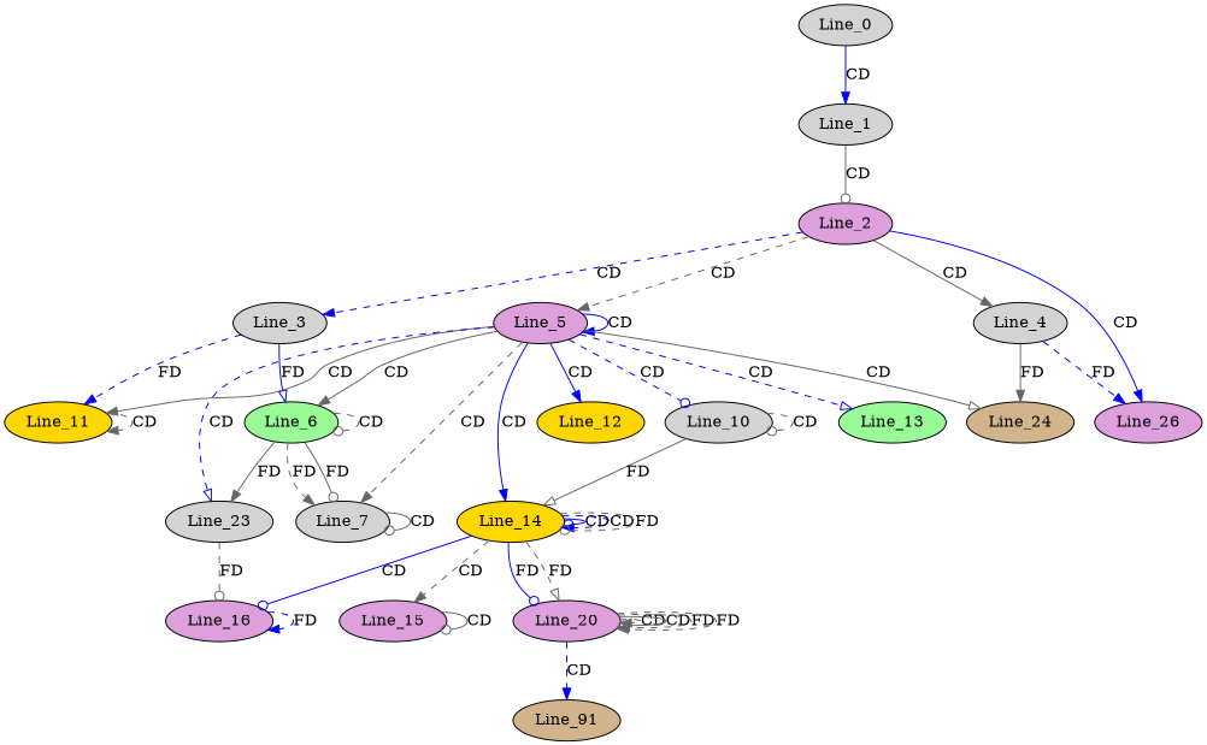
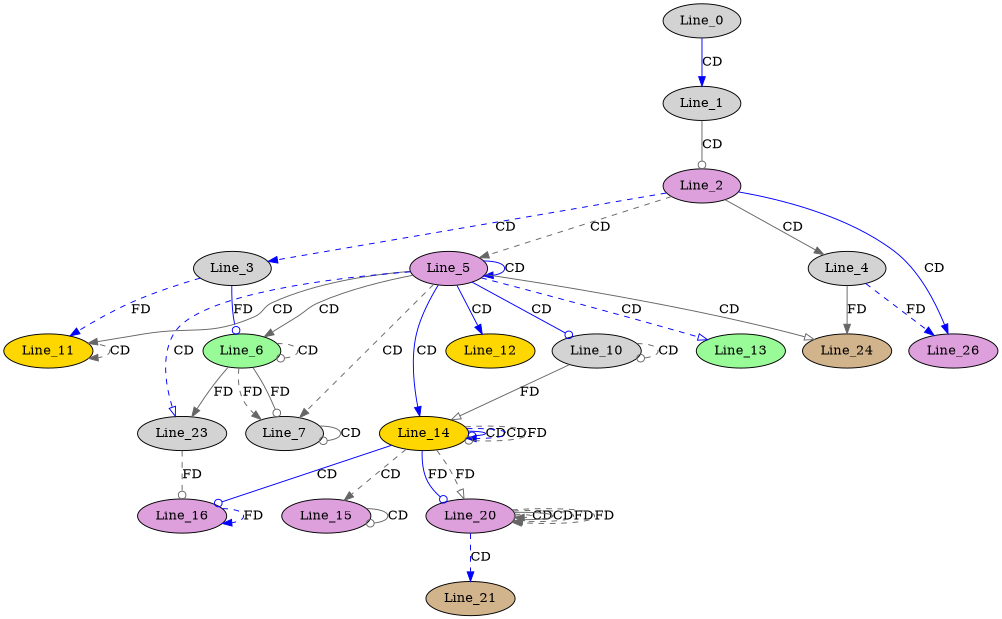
  digraph {
    node [fillcolor=lightgrey style=filled]
    edge [arrowhead=normal color=gray40 style=solid]
    Line_0
    Line_1
    Line_2 [fillcolor=plum]
    Line_3
    Line_4
    Line_5 [fillcolor=plum]
    Line_26 [fillcolor=plum]
    Line_6 [fillcolor=palegreen]
    Line_11 [fillcolor=gold]
    Line_24 [fillcolor=tan]
    Line_7
    Line_10
    Line_12 [fillcolor=gold]
    Line_13 [fillcolor=palegreen]
    Line_14 [fillcolor=gold]
    Line_23
    Line_16 [fillcolor=plum]
    Line_15 [fillcolor=plum]
    Line_20 [fillcolor=plum]
-   Line_21 [fillcolor=tan label=Line_91]
+   Line_21 [fillcolor=tan]
    Line_0 -> Line_1 [color=blue label=CD]
    Line_1 -> Line_2 [arrowhead=odot label=CD]
    Line_2 -> Line_3 [color=blue label=CD style=dashed]
    Line_2 -> Line_4 [label=CD]
    Line_2 -> Line_5 [label=CD style=dashed]
    Line_2 -> Line_26 [color=blue label=CD]
-   Line_3 -> Line_6 [arrowhead=onormal color=blue label=FD]
+   Line_3 -> Line_6 [arrowhead=odot color=blue label=FD]
    Line_3 -> Line_11 [color=blue label=FD style=dashed]
    Line_4 -> Line_26 [color=blue label=FD style=dashed]
    Line_4 -> Line_24 [label=FD]
    Line_5 -> Line_5 [color=blue label=CD]
    Line_5 -> Line_6 [label=CD]
    Line_5 -> Line_11 [label=CD]
    Line_5 -> Line_24 [arrowhead=onormal label=CD]
    Line_5 -> Line_7 [label=CD style=dashed]
-   Line_5 -> Line_10 [arrowhead=odot color=blue label=CD style=dashed]
+   Line_5 -> Line_10 [arrowhead=odot color=blue label=CD]
    Line_5 -> Line_12 [color=blue label=CD]
    Line_5 -> Line_13 [arrowhead=onormal color=blue label=CD style=dashed]
    Line_5 -> Line_14 [color=blue label=CD]
    Line_5 -> Line_23 [arrowhead=onormal color=blue label=CD style=dashed]
    Line_6 -> Line_6 [arrowhead=odot label=CD style=dashed]
    Line_6 -> Line_7 [label=FD style=dashed]
    Line_6 -> Line_7 [arrowhead=odot label=FD]
    Line_6 -> Line_23 [label=FD]
    Line_11 -> Line_11 [label=CD style=dashed]
    Line_7 -> Line_7 [arrowhead=odot label=CD]
    Line_10 -> Line_10 [arrowhead=odot label=CD style=dashed]
    Line_10 -> Line_14 [arrowhead=onormal label=FD]
    Line_14 -> Line_14 [arrowhead=odot color=blue label=CD]
    Line_14 -> Line_14 [color=blue label=CD style=dashed]
    Line_14 -> Line_14 [arrowhead=odot label=FD style=dashed]
    Line_14 -> Line_16 [arrowhead=odot color=blue label=CD]
    Line_14 -> Line_15 [label=CD style=dashed]
    Line_14 -> Line_20 [arrowhead=odot color=blue label=FD]
    Line_14 -> Line_20 [arrowhead=onormal label=FD style=dashed]
    Line_23 -> Line_16 [arrowhead=odot label=FD style=dashed]
    Line_16 -> Line_16 [color=blue label=FD style=dashed]
    Line_15 -> Line_15 [arrowhead=odot label=CD]
    Line_20 -> Line_20 [label=CD style=dashed]
    Line_20 -> Line_20 [arrowhead=odot label=CD]
    Line_20 -> Line_20 [label=FD style=dashed]
    Line_20 -> Line_20 [label=FD style=dashed]
    Line_20 -> Line_21 [color=blue label=CD style=dashed]
  }
